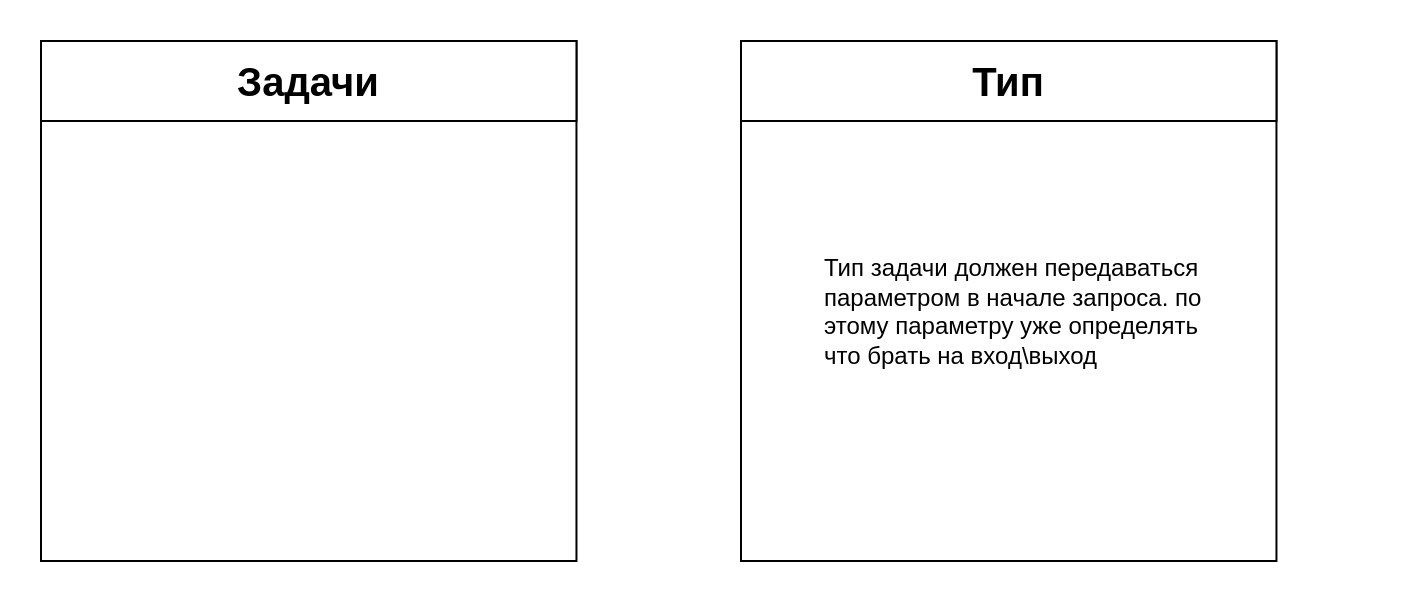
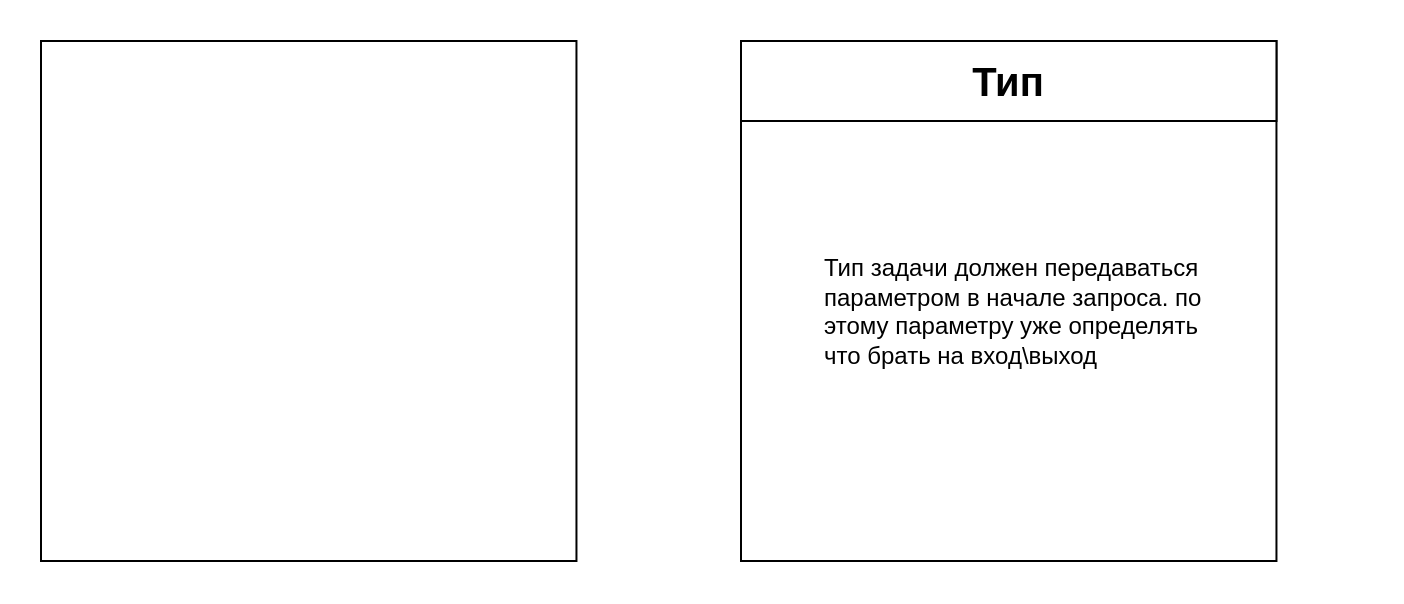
  <mxCell id="0" />
  <mxCell id="1" parent="0" />
  <mxCell id="2" value="" style="group" vertex="1" connectable="0" parent="1"><mxGeometry x="20" y="20" width="310" height="260" as="geometry" /></mxCell>
  <mxCell id="3" value="" style="rounded=0;whiteSpace=wrap;html=1;" vertex="1" parent="2"><mxGeometry width="267.727" height="260" as="geometry" /></mxCell>
- <mxCell id="4" value="&lt;b&gt;&lt;font style=&quot;font-size: 20px&quot;&gt;Задачи&lt;/font&gt;&lt;/b&gt;" style="rounded=0;whiteSpace=wrap;html=1;" vertex="1" parent="2"><mxGeometry width="267.727" height="40" as="geometry" /></mxCell>
  <mxCell id="5" value="" style="group" vertex="1" connectable="0" parent="1"><mxGeometry x="370" y="20" width="310" height="260" as="geometry" /></mxCell>
  <mxCell id="6" value="" style="rounded=0;whiteSpace=wrap;html=1;" vertex="1" parent="5"><mxGeometry width="267.727" height="260" as="geometry" /></mxCell>
  <mxCell id="7" value="&lt;b&gt;&lt;font style=&quot;font-size: 20px&quot;&gt;Тип&lt;/font&gt;&lt;/b&gt;" style="rounded=0;whiteSpace=wrap;html=1;" vertex="1" parent="5"><mxGeometry width="267.727" height="40" as="geometry" /></mxCell>
  <mxCell id="8" value="&lt;blockquote style=&quot;margin: 0 0 0 40px ; border: none ; padding: 0px&quot;&gt;Тип задачи должен передаваться параметром в начале запроса. по этому параметру уже определять что брать на вход\выход&lt;/blockquote&gt;&lt;blockquote style=&quot;margin: 0 0 0 40px ; border: none ; padding: 0px&quot;&gt;&lt;br&gt;&lt;/blockquote&gt;&lt;blockquote style=&quot;margin: 0 0 0 40px ; border: none ; padding: 0px&quot;&gt;&lt;br&gt;&lt;/blockquote&gt;" style="text;strokeColor=none;fillColor=none;html=1;whiteSpace=wrap;verticalAlign=middle;overflow=hidden;" vertex="1" parent="5"><mxGeometry y="40" width="239.545" height="220" as="geometry" /></mxCell>
